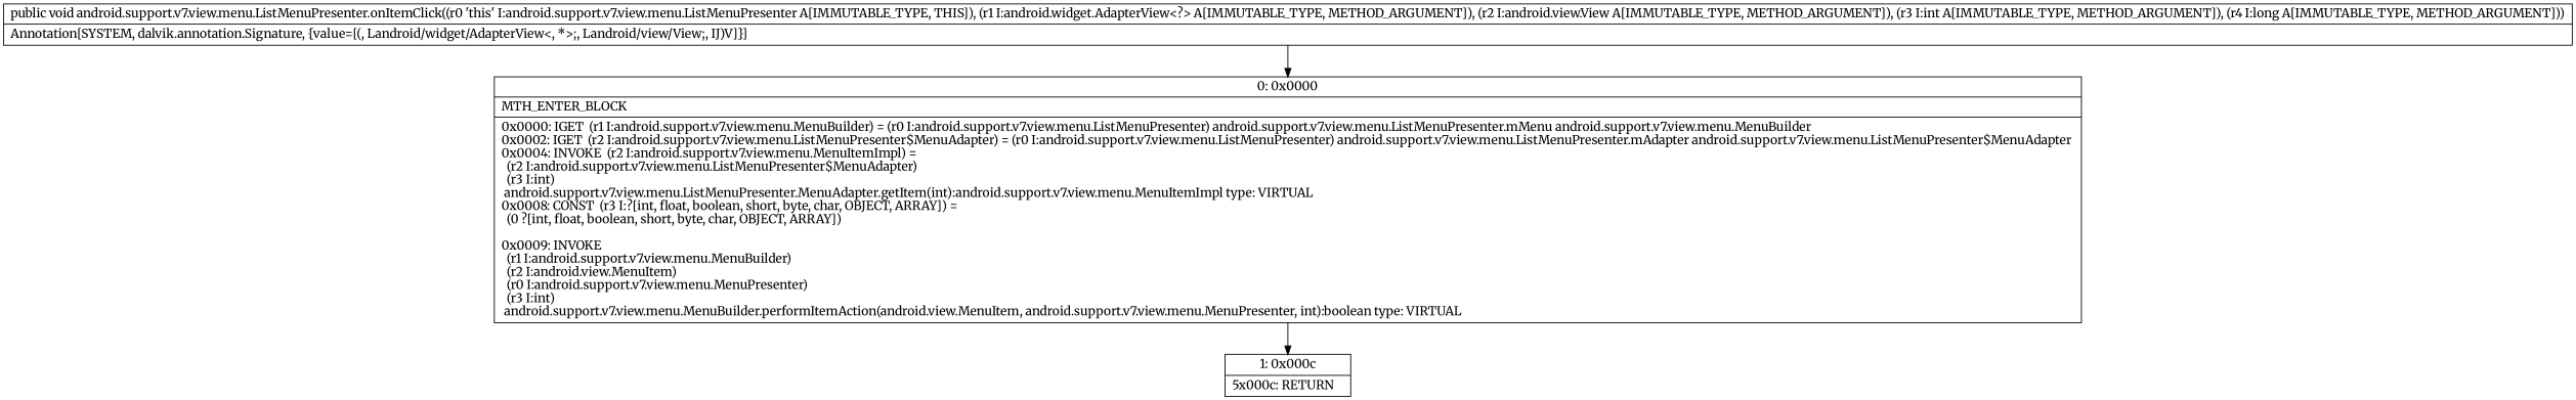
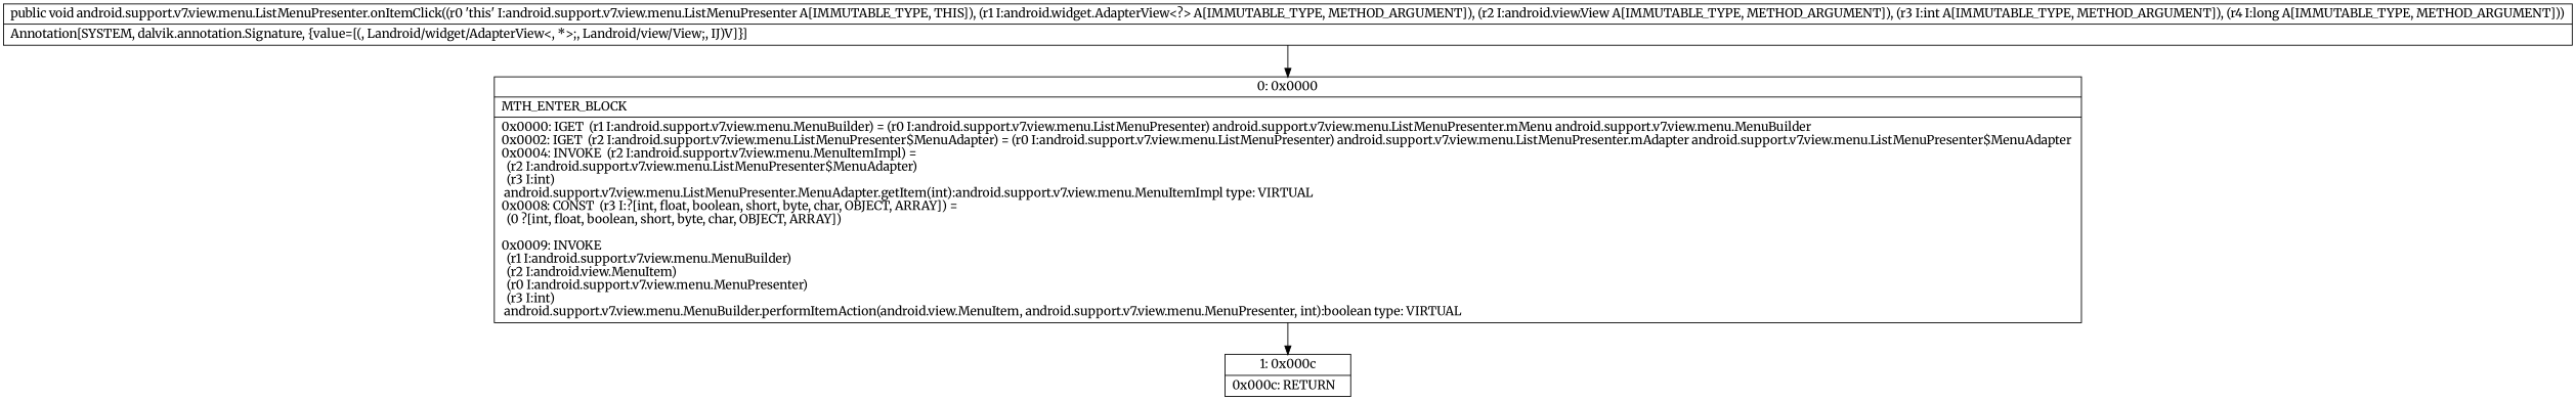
  digraph {
    fontname=Merriweather
    node [shape=record fontname=Merriweather]
    edge [fontname=Merriweather]
    n1 [label="{0\:\ 0x0000|MTH_ENTER_BLOCK\l|0x0000: IGET  (r1 I:android.support.v7.view.menu.MenuBuilder) = (r0 I:android.support.v7.view.menu.ListMenuPresenter) android.support.v7.view.menu.ListMenuPresenter.mMenu android.support.v7.view.menu.MenuBuilder \l0x0002: IGET  (r2 I:android.support.v7.view.menu.ListMenuPresenter$MenuAdapter) = (r0 I:android.support.v7.view.menu.ListMenuPresenter) android.support.v7.view.menu.ListMenuPresenter.mAdapter android.support.v7.view.menu.ListMenuPresenter$MenuAdapter \l0x0004: INVOKE  (r2 I:android.support.v7.view.menu.MenuItemImpl) = \l  (r2 I:android.support.v7.view.menu.ListMenuPresenter$MenuAdapter)\l  (r3 I:int)\l android.support.v7.view.menu.ListMenuPresenter.MenuAdapter.getItem(int):android.support.v7.view.menu.MenuItemImpl type: VIRTUAL \l0x0008: CONST  (r3 I:?[int, float, boolean, short, byte, char, OBJECT, ARRAY]) = \l  (0 ?[int, float, boolean, short, byte, char, OBJECT, ARRAY])\l \l0x0009: INVOKE  \l  (r1 I:android.support.v7.view.menu.MenuBuilder)\l  (r2 I:android.view.MenuItem)\l  (r0 I:android.support.v7.view.menu.MenuPresenter)\l  (r3 I:int)\l android.support.v7.view.menu.MenuBuilder.performItemAction(android.view.MenuItem, android.support.v7.view.menu.MenuPresenter, int):boolean type: VIRTUAL \l}"]
-   n2 [label="{1\:\ 0x000c|5x000c: RETURN   \l}"]
+   n2 [label="{1\:\ 0x000c|0x000c: RETURN   \l}"]
    n3 [label="{public void android.support.v7.view.menu.ListMenuPresenter.onItemClick((r0 'this' I:android.support.v7.view.menu.ListMenuPresenter A[IMMUTABLE_TYPE, THIS]), (r1 I:android.widget.AdapterView\<?\> A[IMMUTABLE_TYPE, METHOD_ARGUMENT]), (r2 I:android.view.View A[IMMUTABLE_TYPE, METHOD_ARGUMENT]), (r3 I:int A[IMMUTABLE_TYPE, METHOD_ARGUMENT]), (r4 I:long A[IMMUTABLE_TYPE, METHOD_ARGUMENT]))  | Annotation[SYSTEM, dalvik.annotation.Signature, \{value=[(, Landroid\/widget\/AdapterView\<, *\>;, Landroid\/view\/View;, IJ)V]\}]\l}"]
    n1 -> n2
    n3 -> n1
  }
